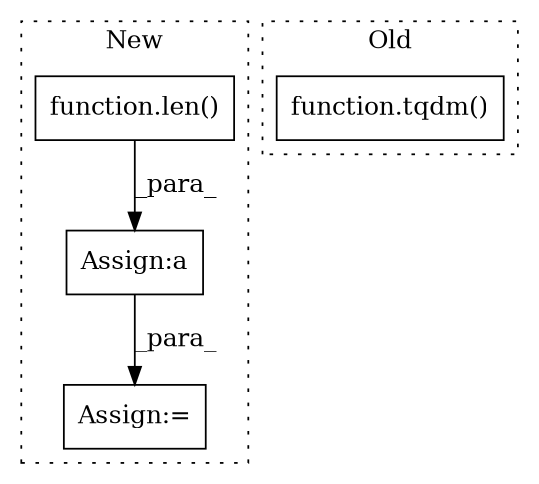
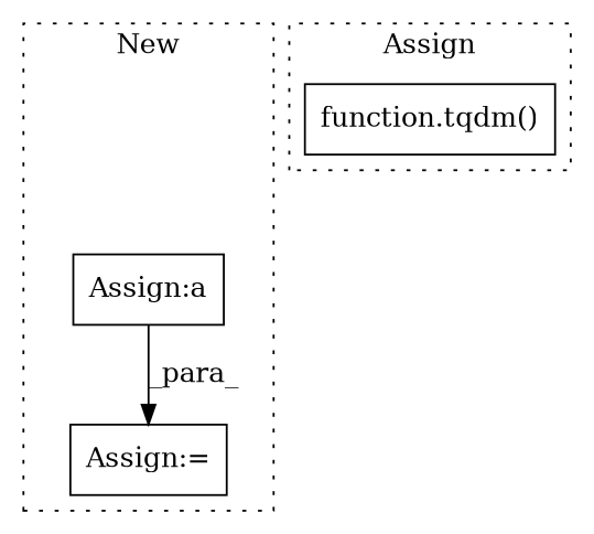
  digraph {
    node [a=75 l=3 shape=box]
-   n1 [l="4,1" label="function.len()" s="1808,1824"]
    n2 [a=68 label="Assign:=" s=1846]
    n3 [a=82 label="Assign:a" s=1805]
    n4 [l="5,1" label="function.tqdm()" s="1572,1601"]
    subgraph cluster_1 {
      label=New
      style=dotted
-     n1
      n2
      n3
    }
    subgraph cluster_2 {
-     label=Old
+     label=Assign
      style=dotted
      n4
    }
-   n1 -> n3 [label=_para_]
    n3 -> n2 [label=_para_]
  }
